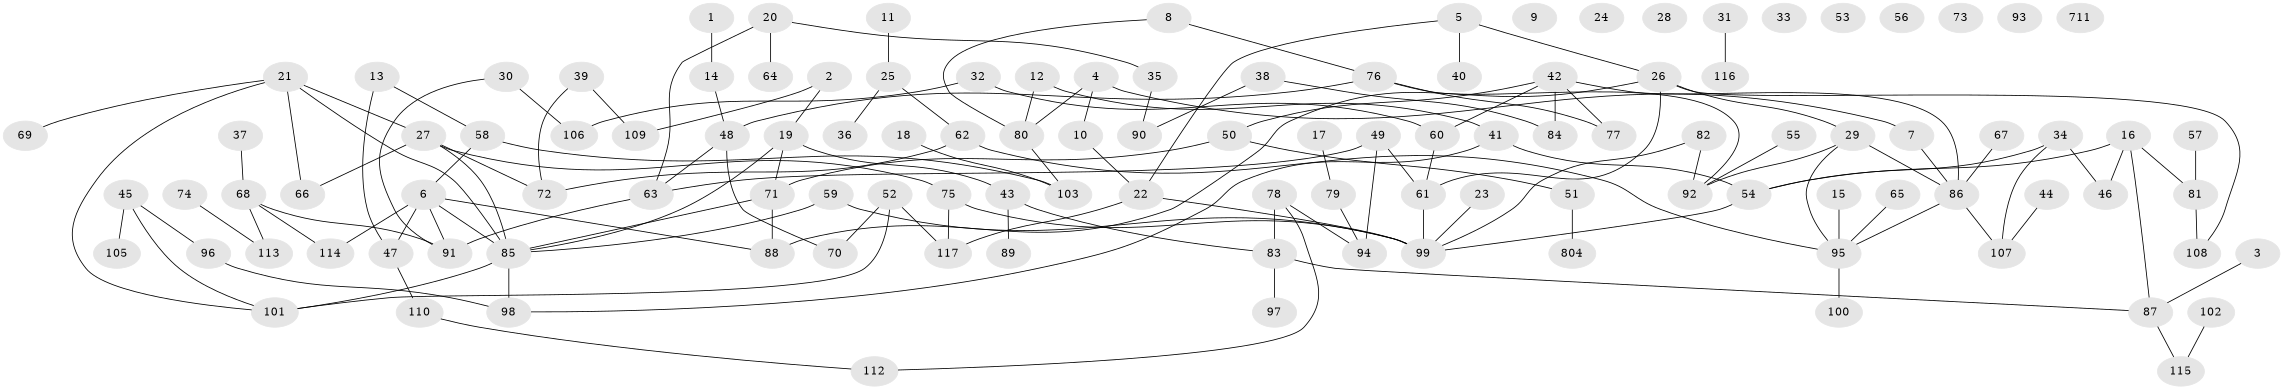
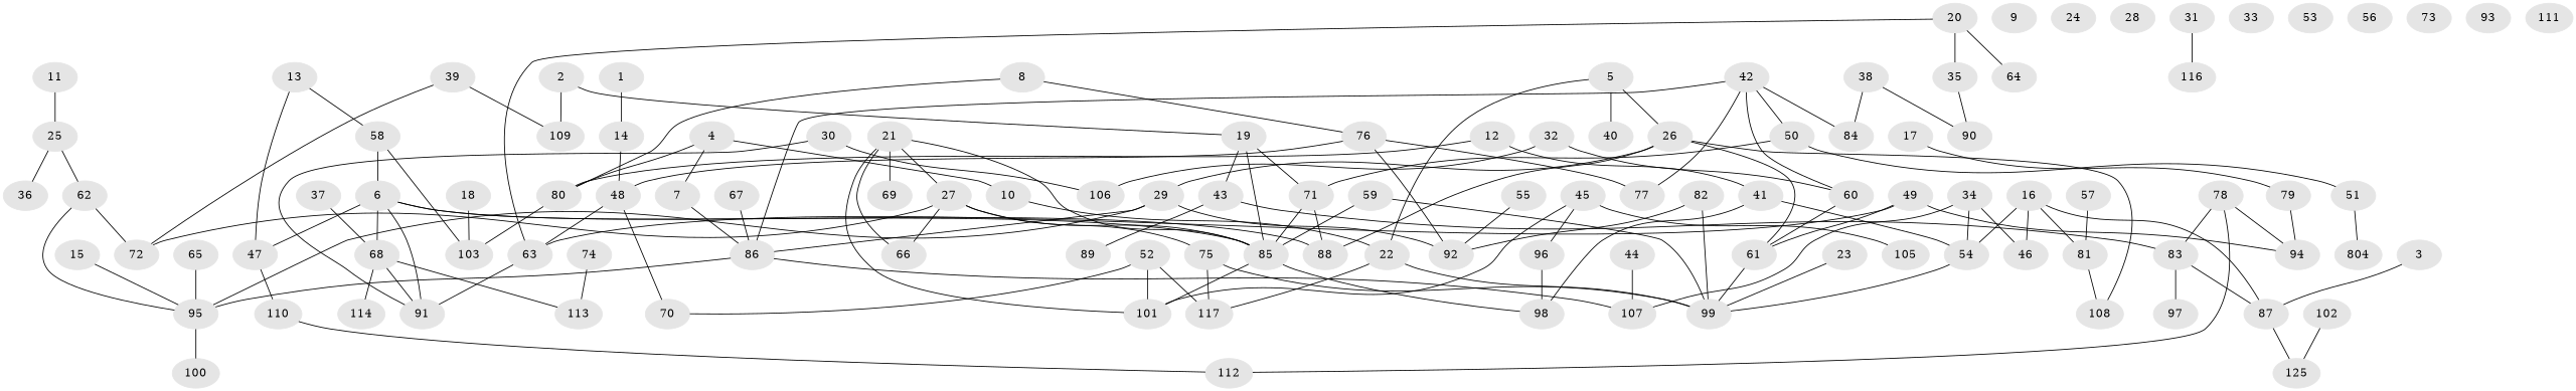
  graph {
    node [color=gray90 style=filled]
    1
    14
    48
    2
    19
    109
    85
    43
    71
    3
    87
-   115
+   115 [label=125]
    4
    7
    10
    80
    86
    22
    103
    5
    26
    40
    6
    47
    68
    88
    91
    99
    117
    29
    61
    108
    44
    107
    110
    113
    114
    101
    98
    95
    8
    76
    63
    70
    92
    77
    9
    11
    25
    36
    62
    12
    41
    54
    13
    58
    15
    100
    16
    46
    81
    17
    79
    94
    18
    83
    89
    20
    35
    64
    90
    21
    27
    66
    69
    72
    75
    23
    24
    28
    30
    106
    31
    116
    32
    60
    33
    34
    37
    38
    84
    39
    42
    50
    51
    97
    45
    105
    96
    112
    49
    n102 [label=804]
    52
    53
    55
    56
    57
    59
    65
    67
    73
    74
    78
    82
    93
    102
-   111 [label=711]
+   111
    1 -- 14
    14 -- 48
    48 -- 63
    48 -- 70
    2 -- 19
    2 -- 109
    19 -- 85
    19 -- 43
    19 -- 71
    85 -- 101
    85 -- 98
    43 -- 83
    43 -- 89
    71 -- 85
    71 -- 88
    3 -- 87
    87 -- 115
    4 -- 7
    4 -- 10
    4 -- 80
    7 -- 86
    10 -- 22
    80 -- 103
    86 -- 107
    86 -- 95
    22 -- 99
    22 -- 117
    5 -- 22
    5 -- 26
    5 -- 40
    26 -- 88
    26 -- 29
    26 -- 61
    26 -- 108
    6 -- 85
    6 -- 47
-   6 -- 114
+   6 -- 68
    6 -- 88
    6 -- 91
    47 -- 110
    68 -- 91
    68 -- 113
    68 -- 114
    29 -- 86
    29 -- 95
    29 -- 92
    61 -- 99
    44 -- 107
    110 -- 112
    95 -- 100
    8 -- 80
    8 -- 76
    76 -- 48
    76 -- 92
    76 -- 77
    63 -- 91
    11 -- 25
    25 -- 36
    25 -- 62
    62 -- 95
    62 -- 72
    12 -- 80
    12 -- 41
    41 -- 98
    41 -- 54
    54 -- 99
    13 -- 47
    13 -- 58
    58 -- 103
    58 -- 6
    15 -- 95
    16 -- 87
    16 -- 54
    16 -- 46
    16 -- 81
    81 -- 108
    17 -- 79
    79 -- 94
    18 -- 103
    83 -- 87
    83 -- 97
    20 -- 63
    20 -- 35
    20 -- 64
    35 -- 90
    21 -- 85
    21 -- 101
    21 -- 27
    21 -- 66
    21 -- 69
    27 -- 85
    27 -- 66
    27 -- 72
    27 -- 75
    75 -- 99
    75 -- 117
    23 -- 99
    30 -- 91
    30 -- 106
    31 -- 116
    32 -- 106
    32 -- 60
    60 -- 61
    34 -- 107
    34 -- 54
    34 -- 46
    37 -- 68
    38 -- 90
    38 -- 84
    39 -- 109
    39 -- 72
    42 -- 86
    42 -- 77
    42 -- 60
    42 -- 84
    42 -- 50
    50 -- 71
    50 -- 51
    51 -- n102
    45 -- 101
    45 -- 105
    45 -- 96
    96 -- 98
    49 -- 61
    49 -- 63
    49 -- 94
    52 -- 117
    52 -- 101
    52 -- 70
    55 -- 92
    57 -- 81
    59 -- 85
    59 -- 99
    65 -- 95
    67 -- 86
    74 -- 113
    78 -- 94
    78 -- 83
    78 -- 112
    82 -- 99
    82 -- 92
    102 -- 115
  }
